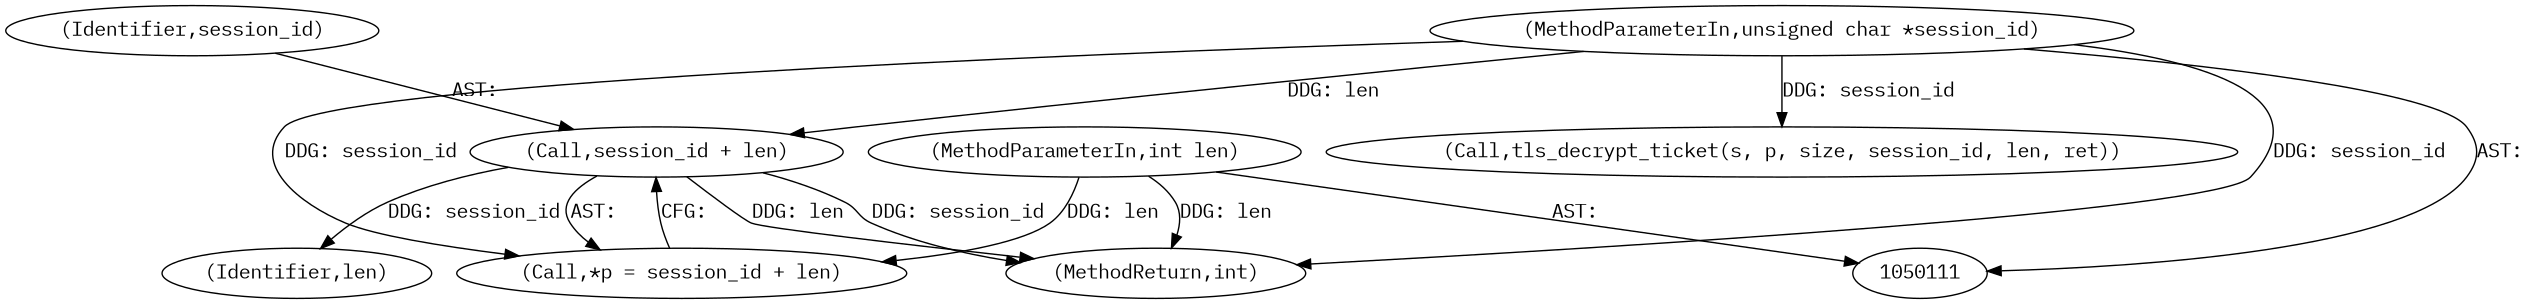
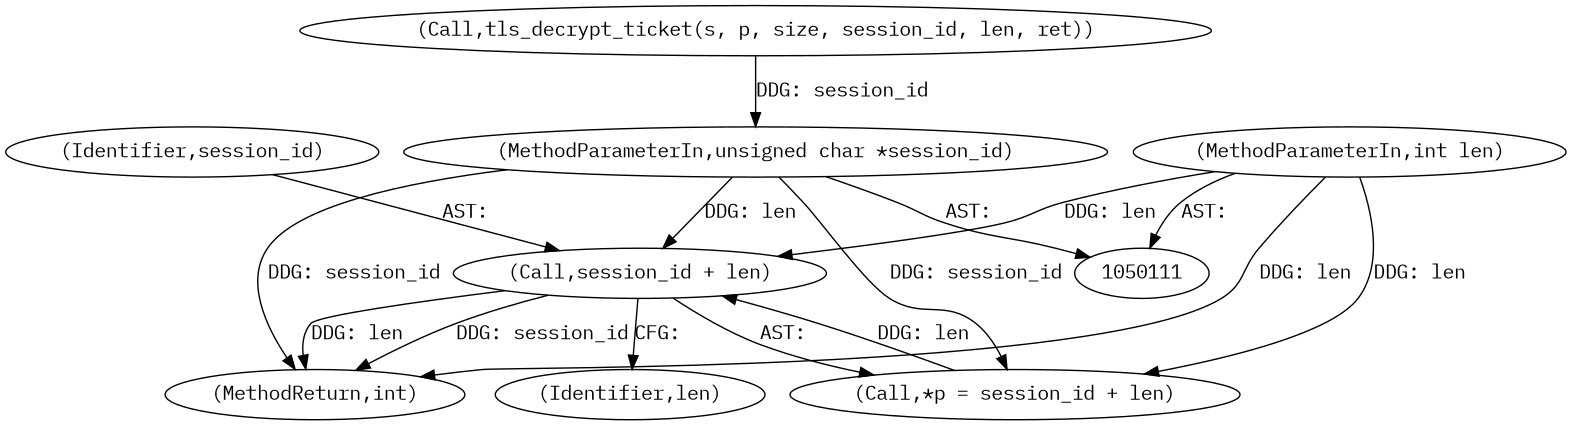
  digraph {
    fontname="IBM Plex Mono"
    node [fontname="IBM Plex Mono"]
    edge [fontname="IBM Plex Mono"]
    n1 [label="(Call,session_id + len)"]
    n2 [label="(MethodReturn,int)"]
    n3 [label="(Call,*p = session_id + len)"]
    n4 [label="(Identifier,len)"]
    n5 [label="(MethodParameterIn,unsigned char *session_id)"]
    n6 [label="(Call,tls_decrypt_ticket(s, p, size, session_id, len, ret))"]
    n7 [label=1050111]
    n8 [label="(MethodParameterIn,int len)"]
    n9 [label="(Identifier,session_id)"]
    n1 -> n2 [label="DDG: len"]
    n1 -> n2 [label="DDG: session_id"]
    n1 -> n3 [label="AST: "]
-   n1 -> n4 [label="DDG: session_id"]
-   n3 -> n1 [label="CFG: "]
+   n1 -> n4 [label="CFG: "]
+   n3 -> n1 [label="DDG: len"]
    n5 -> n1 [label="DDG: len"]
    n5 -> n2 [label="DDG: session_id"]
    n5 -> n3 [label="DDG: session_id"]
-   n5 -> n6 [label="DDG: session_id"]
+   n6 -> n5 [label="DDG: session_id"]
    n5 -> n7 [label="AST: "]
+   n8 -> n1 [label="DDG: len"]
    n8 -> n2 [label="DDG: len"]
    n8 -> n3 [label="DDG: len"]
    n8 -> n7 [label="AST: "]
    n9 -> n1 [label="AST: "]
  }
